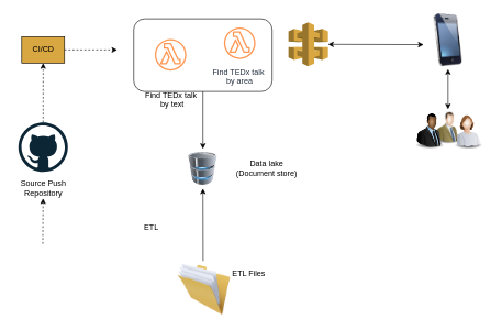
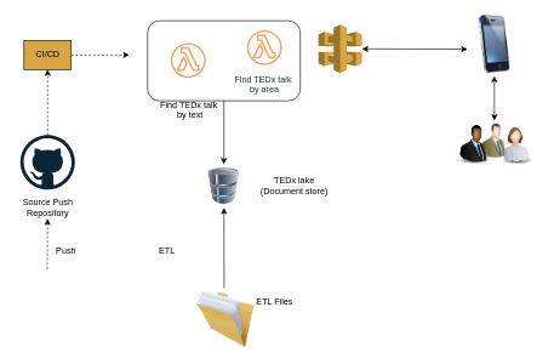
  <mxCell id="0" />
  <mxCell id="1" parent="0" />
  <mxCell id="2" value="" style="rounded=1;whiteSpace=wrap;html=1;" parent="1" vertex="1"><mxGeometry x="202.5" y="28" width="210" height="110" as="geometry" /></mxCell>
  <mxCell id="3" value="" style="endArrow=classic;html=1;entryX=0.5;entryY=1;entryDx=0;entryDy=0;" parent="1" edge="1"><mxGeometry width="50" height="50" relative="1" as="geometry"><mxPoint x="307.803" y="395" as="sourcePoint" /><mxPoint x="307.5" y="285" as="targetPoint" /></mxGeometry></mxCell>
  <mxCell id="4" value="ETL" style="text;html=1;align=center;verticalAlign=middle;resizable=0;points=[];autosize=1;" parent="1" vertex="1"><mxGeometry x="209.3" y="334" width="40" height="20" as="geometry" /></mxCell>
- <mxCell id="5" value="Data lake&lt;br&gt;(Document store)" style="text;html=1;align=center;verticalAlign=middle;resizable=0;points=[];autosize=1;" parent="1" vertex="1"><mxGeometry x="349.3" y="240" width="110" height="30" as="geometry" /></mxCell>
+ <mxCell id="5" value="TEDx lake&lt;br&gt;(Document store)" style="text;html=1;align=center;verticalAlign=middle;resizable=0;points=[];autosize=1;" parent="1" vertex="1"><mxGeometry x="349.3" y="240" width="110" height="30" as="geometry" /></mxCell>
  <mxCell id="6" value="ETL Files" style="text;html=1;align=center;verticalAlign=middle;resizable=0;points=[];autosize=1;" parent="1" vertex="1"><mxGeometry x="341.5" y="405" width="70" height="20" as="geometry" /></mxCell>
  <mxCell id="7" value="" style="endArrow=classic;html=1;exitX=0.5;exitY=1;exitDx=0;exitDy=0;entryX=0.5;entryY=0;entryDx=0;entryDy=0;" parent="1" source="2" edge="1"><mxGeometry width="50" height="50" relative="1" as="geometry"><mxPoint x="258.5" y="135" as="sourcePoint" /><mxPoint x="307.5" y="225" as="targetPoint" /></mxGeometry></mxCell>
  <mxCell id="8" value="Find TEDx talk&lt;br&gt;&amp;nbsp;by text" style="outlineConnect=0;dashed=0;verticalLabelPosition=bottom;verticalAlign=top;align=center;html=1;fontSize=12;fontStyle=0;aspect=fixed;shape=mxgraph.aws4.resourceIcon;resIcon=mxgraph.aws4.lambda_function;strokeColor=#FF9854;" parent="1" vertex="1"><mxGeometry x="228.5" y="35" width="60" height="95" as="geometry" /></mxCell>
  <mxCell id="9" value="Find TEDx talk&amp;nbsp;&lt;br&gt;by area" style="outlineConnect=0;fontColor=#232F3E;gradientColor=none;strokeColor=#FF9854;fillColor=#ffffff;dashed=0;verticalLabelPosition=bottom;verticalAlign=top;align=center;html=1;fontSize=12;fontStyle=0;aspect=fixed;shape=mxgraph.aws4.resourceIcon;resIcon=mxgraph.aws4.lambda_function;" parent="1" vertex="1"><mxGeometry x="325.9" y="35" width="75" height="60" as="geometry" /></mxCell>
  <mxCell id="10" value="" style="endArrow=classic;startArrow=classic;html=1;entryX=0;entryY=0.5;entryDx=0;entryDy=0;" parent="1" source="11" edge="1"><mxGeometry width="50" height="50" relative="1" as="geometry"><mxPoint x="512.5" y="76.5" as="sourcePoint" /><mxPoint x="642.5" y="67" as="targetPoint" /></mxGeometry></mxCell>
  <mxCell id="11" value="" style="outlineConnect=0;dashed=0;verticalLabelPosition=bottom;verticalAlign=top;align=center;html=1;shape=mxgraph.aws3.api_gateway;fillColor=#D9A741;gradientColor=none;" parent="1" vertex="1"><mxGeometry x="437.5" y="33" width="60" height="67" as="geometry" /></mxCell>
  <mxCell id="12" value="" style="dashed=0;outlineConnect=0;html=1;align=center;labelPosition=center;verticalLabelPosition=bottom;verticalAlign=top;shape=mxgraph.weblogos.github" parent="1" vertex="1"><mxGeometry x="27.5" y="185" width="75" height="75" as="geometry" /></mxCell>
  <mxCell id="13" value="Source Push&lt;br&gt;Repository" style="text;html=1;align=center;verticalAlign=middle;resizable=0;points=[];autosize=1;" parent="1" vertex="1"><mxGeometry x="20" y="270" width="90" height="30" as="geometry" /></mxCell>
  <mxCell id="14" value="" style="endArrow=classic;html=1;dashed=1;" parent="1" target="13" edge="1"><mxGeometry width="50" height="50" relative="1" as="geometry"><mxPoint x="64.5" y="369" as="sourcePoint" /><mxPoint x="64.5" y="319" as="targetPoint" /></mxGeometry></mxCell>
+ <mxCell id="15" value="Push" style="text;html=1;align=center;verticalAlign=middle;resizable=0;points=[];autosize=1;" parent="1" vertex="1"><mxGeometry x="70" y="334" width="40" height="20" as="geometry" /></mxCell>
  <mxCell id="16" value="" style="endArrow=classic;startArrow=classic;html=1;exitX=0.5;exitY=0;exitDx=0;exitDy=0;exitPerimeter=0;" parent="1" edge="1"><mxGeometry width="50" height="50" relative="1" as="geometry"><mxPoint x="679.5" y="165" as="sourcePoint" /><mxPoint x="679.5" y="104" as="targetPoint" /></mxGeometry></mxCell>
  <mxCell id="17" value="" style="endArrow=classic;html=1;dashed=1;entryX=0.5;entryY=1;entryDx=0;entryDy=0;" parent="1" source="12" target="19" edge="1"><mxGeometry width="50" height="50" relative="1" as="geometry"><mxPoint x="70.5" y="165" as="sourcePoint" /><mxPoint x="70.411" y="85" as="targetPoint" /></mxGeometry></mxCell>
  <mxCell id="18" style="edgeStyle=orthogonalEdgeStyle;rounded=0;orthogonalLoop=1;jettySize=auto;html=1;dashed=1;" parent="1" source="19" edge="1"><mxGeometry relative="1" as="geometry"><mxPoint x="177.5" y="75" as="targetPoint" /></mxGeometry></mxCell>
  <mxCell id="19" value="CI/CD" style="rounded=0;whiteSpace=wrap;html=1;fillColor=#d9a741;" parent="1" vertex="1"><mxGeometry x="32.5" y="55" width="65" height="40" as="geometry" /></mxCell>
  <mxCell id="20" value="" style="image;html=1;labelBackgroundColor=#ffffff;image=img/lib/clip_art/people/Suit_Man_Green_128x128.png;strokeColor=#FF9854;fillColor=#1CACFF;" parent="1" vertex="1"><mxGeometry x="651.75" y="168" width="55.5" height="50" as="geometry" /></mxCell>
  <mxCell id="21" value="" style="image;html=1;labelBackgroundColor=#ffffff;image=img/lib/clip_art/people/Suit_Man_Black_128x128.png;strokeColor=#FF9854;fillColor=#1CACFF;" parent="1" vertex="1"><mxGeometry x="624.5" y="168" width="55.5" height="60" as="geometry" /></mxCell>
  <mxCell id="22" value="" style="image;html=1;labelBackgroundColor=#ffffff;image=img/lib/clip_art/people/Worker_Woman_128x128.png;strokeColor=#FF9854;fillColor=#1CACFF;" parent="1" vertex="1"><mxGeometry x="680" y="168" width="60" height="58" as="geometry" /></mxCell>
  <mxCell id="23" value="" style="image;html=1;labelBackgroundColor=#ffffff;image=img/lib/clip_art/general/Full_Folder_128x128.png;strokeColor=#FF9854;fillColor=#1CACFF;" parent="1" vertex="1"><mxGeometry x="269.3" y="398" width="80" height="80" as="geometry" /></mxCell>
  <mxCell id="24" value="" style="image;html=1;labelBackgroundColor=#ffffff;image=img/lib/clip_art/computers/Database_128x128.png;strokeColor=#FF9854;fillColor=#1CACFF;" parent="1" vertex="1"><mxGeometry x="276.25" y="230" width="62.5" height="50" as="geometry" /></mxCell>
  <mxCell id="25" value="" style="image;html=1;labelBackgroundColor=#ffffff;image=img/lib/clip_art/telecommunication/iPhone_128x128.png;strokeColor=#FF9854;fillColor=#1CACFF;" parent="1" vertex="1"><mxGeometry x="639.5" y="20" width="80" height="80" as="geometry" /></mxCell>
